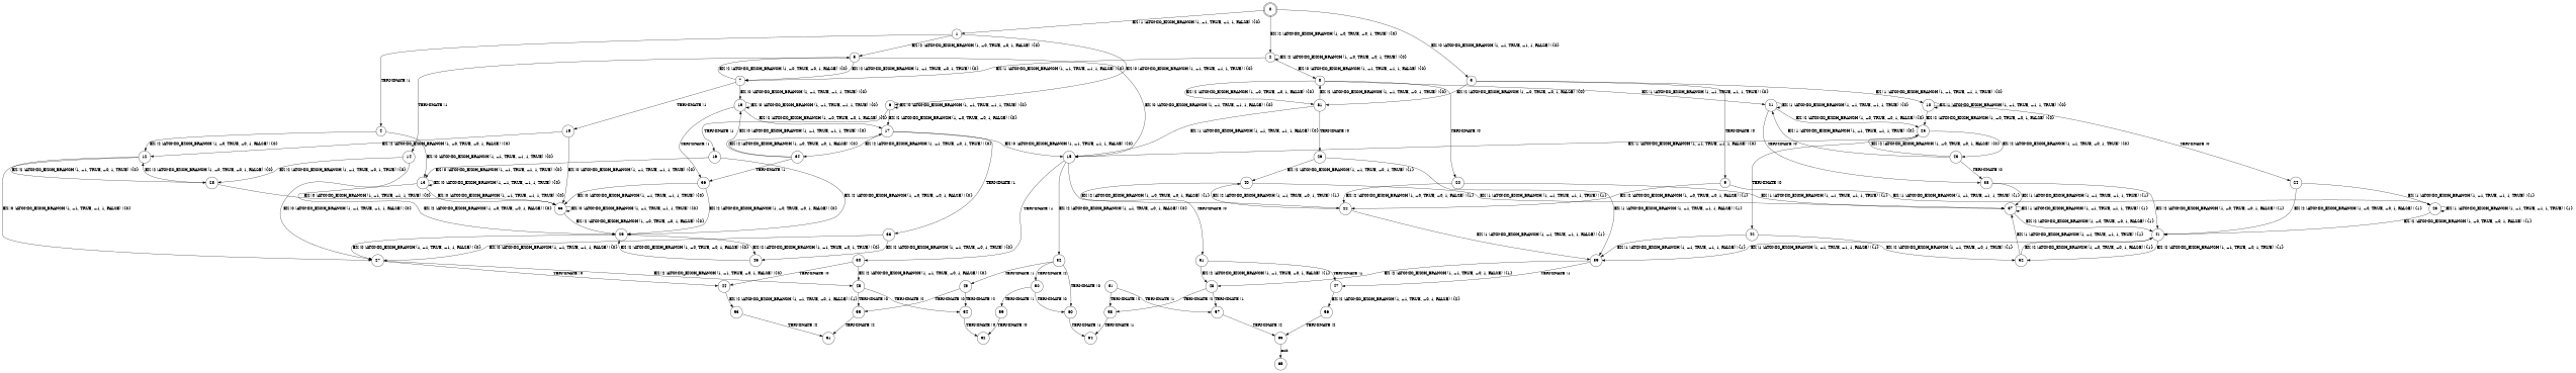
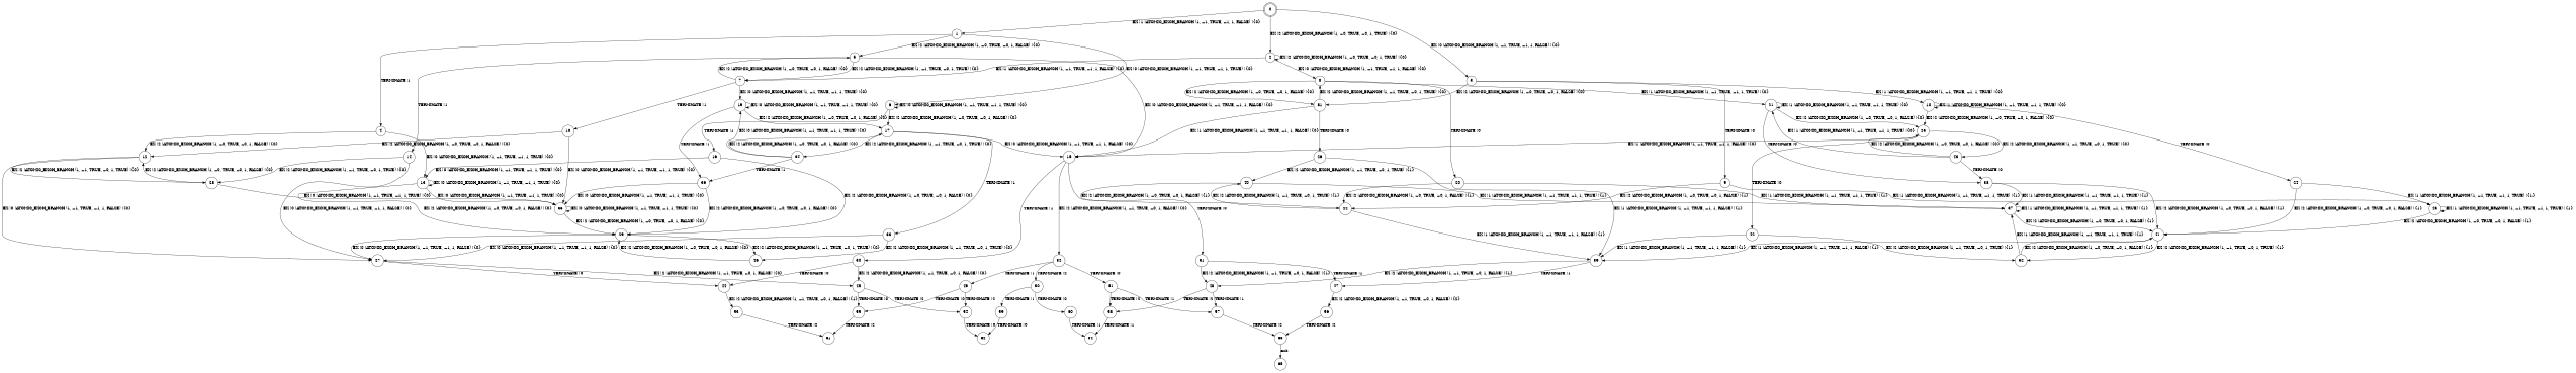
  digraph {
    node [shape=circle]
    0 [peripheries=2]
    1
    2
    3
    4
    5
    6
    7
    8
    9
    10
    n12 [label=81]
    12
    13
    14
    15
    16
    17
    18
    19
    20
    21
    22
    23
    24
    25
    26
    27
    28
    29
    35
    30
    31
    32
    33
    34
    36
    37
    38
    39
    40
    41
    42
    43
    44
    45
    46
    47
    48
    49
    50
    51
    52
    53
    54
    55
    56
    57
    58
    59
    60
    61
    62
    63
    64
    65
    0 -> 1 [label="EX !1 !ATOMIC_EXCH_BRANCH (1, +1, TRUE, +1, 1, FALSE) !{0}"]
    0 -> 2 [label="EX !2 !ATOMIC_EXCH_BRANCH (1, +0, TRUE, +0, 1, TRUE) !{0}"]
    0 -> 3 [label="EX !0 !ATOMIC_EXCH_BRANCH (1, +1, TRUE, +1, 1, FALSE) !{0}"]
    1 -> 4 [label="TERMINATE !1"]
    1 -> 5 [label="EX !2 !ATOMIC_EXCH_BRANCH (1, +0, TRUE, +0, 1, FALSE) !{0}"]
    1 -> 6 [label="EX !0 !ATOMIC_EXCH_BRANCH (1, +1, TRUE, +1, 1, TRUE) !{0}"]
    2 -> 2 [label="EX !2 !ATOMIC_EXCH_BRANCH (1, +0, TRUE, +0, 1, TRUE) !{0}"]
    2 -> 7 [label="EX !1 !ATOMIC_EXCH_BRANCH (1, +1, TRUE, +1, 1, FALSE) !{0}"]
    2 -> 8 [label="EX !0 !ATOMIC_EXCH_BRANCH (1, +1, TRUE, +1, 1, FALSE) !{0}"]
    3 -> 9 [label="TERMINATE !0"]
    3 -> 10 [label="EX !1 !ATOMIC_EXCH_BRANCH (1, +1, TRUE, +1, 1, TRUE) !{0}"]
    3 -> n12 [label="EX !2 !ATOMIC_EXCH_BRANCH (1, +0, TRUE, +0, 1, FALSE) !{0}"]
    4 -> 12 [label="EX !2 !ATOMIC_EXCH_BRANCH (1, +0, TRUE, +0, 1, FALSE) !{0}"]
    4 -> 13 [label="EX !0 !ATOMIC_EXCH_BRANCH (1, +1, TRUE, +1, 1, TRUE) !{0}"]
    5 -> 7 [label="EX !2 !ATOMIC_EXCH_BRANCH (1, +1, TRUE, +0, 1, TRUE) !{0}"]
    5 -> 14 [label="TERMINATE !1"]
    5 -> 15 [label="EX !0 !ATOMIC_EXCH_BRANCH (1, +1, TRUE, +1, 1, FALSE) !{0}"]
    6 -> 6 [label="EX !0 !ATOMIC_EXCH_BRANCH (1, +1, TRUE, +1, 1, TRUE) !{0}"]
    6 -> 16 [label="TERMINATE !1"]
    6 -> 17 [label="EX !2 !ATOMIC_EXCH_BRANCH (1, +0, TRUE, +0, 1, FALSE) !{0}"]
    7 -> 5 [label="EX !2 !ATOMIC_EXCH_BRANCH (1, +0, TRUE, +0, 1, FALSE) !{0}"]
    7 -> 18 [label="TERMINATE !1"]
    7 -> 19 [label="EX !0 !ATOMIC_EXCH_BRANCH (1, +1, TRUE, +1, 1, TRUE) !{0}"]
    8 -> n12 [label="EX !2 !ATOMIC_EXCH_BRANCH (1, +0, TRUE, +0, 1, FALSE) !{0}"]
    8 -> 20 [label="TERMINATE !0"]
    8 -> 21 [label="EX !1 !ATOMIC_EXCH_BRANCH (1, +1, TRUE, +1, 1, TRUE) !{0}"]
    9 -> 22 [label="EX !2 !ATOMIC_EXCH_BRANCH (1, +0, TRUE, +0, 1, FALSE) !{1}"]
    9 -> 23 [label="EX !1 !ATOMIC_EXCH_BRANCH (1, +1, TRUE, +1, 1, TRUE) !{1}"]
    10 -> 10 [label="EX !1 !ATOMIC_EXCH_BRANCH (1, +1, TRUE, +1, 1, TRUE) !{0}"]
    10 -> 24 [label="TERMINATE !0"]
    10 -> 25 [label="EX !2 !ATOMIC_EXCH_BRANCH (1, +0, TRUE, +0, 1, FALSE) !{0}"]
    n12 -> 8 [label="EX !2 !ATOMIC_EXCH_BRANCH (1, +1, TRUE, +0, 1, TRUE) !{0}"]
    n12 -> 15 [label="EX !1 !ATOMIC_EXCH_BRANCH (1, +1, TRUE, +1, 1, FALSE) !{0}"]
    n12 -> 26 [label="TERMINATE !0"]
    12 -> 27 [label="EX !0 !ATOMIC_EXCH_BRANCH (1, +1, TRUE, +1, 1, FALSE) !{0}"]
    12 -> 28 [label="EX !2 !ATOMIC_EXCH_BRANCH (1, +1, TRUE, +0, 1, TRUE) !{0}"]
    13 -> 13 [label="EX !0 !ATOMIC_EXCH_BRANCH (1, +1, TRUE, +1, 1, TRUE) !{0}"]
    13 -> 29 [label="EX !2 !ATOMIC_EXCH_BRANCH (1, +0, TRUE, +0, 1, FALSE) !{0}"]
    13 -> 35 [label="EX !0 !ATOMIC_EXCH_BRANCH (1, +1, TRUE, +1, 1, TRUE) !{0}"]
    14 -> 27 [label="EX !0 !ATOMIC_EXCH_BRANCH (1, +1, TRUE, +1, 1, FALSE) !{0}"]
    14 -> 28 [label="EX !2 !ATOMIC_EXCH_BRANCH (1, +1, TRUE, +0, 1, TRUE) !{0}"]
    15 -> 30 [label="TERMINATE !1"]
    15 -> 31 [label="TERMINATE !0"]
    15 -> 32 [label="EX !2 !ATOMIC_EXCH_BRANCH (1, +1, TRUE, +0, 1, FALSE) !{0}"]
    16 -> 13 [label="EX !0 !ATOMIC_EXCH_BRANCH (1, +1, TRUE, +1, 1, TRUE) !{0}"]
    16 -> 29 [label="EX !2 !ATOMIC_EXCH_BRANCH (1, +0, TRUE, +0, 1, FALSE) !{0}"]
    17 -> 15 [label="EX !0 !ATOMIC_EXCH_BRANCH (1, +1, TRUE, +1, 1, FALSE) !{0}"]
    17 -> 33 [label="TERMINATE !1"]
    17 -> 34 [label="EX !2 !ATOMIC_EXCH_BRANCH (1, +1, TRUE, +0, 1, TRUE) !{0}"]
    18 -> 12 [label="EX !2 !ATOMIC_EXCH_BRANCH (1, +0, TRUE, +0, 1, FALSE) !{0}"]
    18 -> 35 [label="EX !0 !ATOMIC_EXCH_BRANCH (1, +1, TRUE, +1, 1, TRUE) !{0}"]
    19 -> 17 [label="EX !2 !ATOMIC_EXCH_BRANCH (1, +0, TRUE, +0, 1, FALSE) !{0}"]
    19 -> 19 [label="EX !0 !ATOMIC_EXCH_BRANCH (1, +1, TRUE, +1, 1, TRUE) !{0}"]
    19 -> 36 [label="TERMINATE !1"]
    20 -> 22 [label="EX !2 !ATOMIC_EXCH_BRANCH (1, +0, TRUE, +0, 1, FALSE) !{1}"]
    20 -> 37 [label="EX !1 !ATOMIC_EXCH_BRANCH (1, +1, TRUE, +1, 1, TRUE) !{1}"]
    21 -> 21 [label="EX !1 !ATOMIC_EXCH_BRANCH (1, +1, TRUE, +1, 1, TRUE) !{0}"]
    21 -> 25 [label="EX !2 !ATOMIC_EXCH_BRANCH (1, +0, TRUE, +0, 1, FALSE) !{0}"]
    21 -> 38 [label="TERMINATE !0"]
    22 -> 39 [label="EX !1 !ATOMIC_EXCH_BRANCH (1, +1, TRUE, +1, 1, FALSE) !{1}"]
    22 -> 40 [label="EX !2 !ATOMIC_EXCH_BRANCH (1, +1, TRUE, +0, 1, TRUE) !{1}"]
    23 -> 23 [label="EX !1 !ATOMIC_EXCH_BRANCH (1, +1, TRUE, +1, 1, TRUE) !{1}"]
    23 -> 41 [label="EX !2 !ATOMIC_EXCH_BRANCH (1, +0, TRUE, +0, 1, FALSE) !{1}"]
    24 -> 23 [label="EX !1 !ATOMIC_EXCH_BRANCH (1, +1, TRUE, +1, 1, TRUE) !{1}"]
    24 -> 41 [label="EX !2 !ATOMIC_EXCH_BRANCH (1, +0, TRUE, +0, 1, FALSE) !{1}"]
    25 -> 15 [label="EX !1 !ATOMIC_EXCH_BRANCH (1, +1, TRUE, +1, 1, FALSE) !{0}"]
    25 -> 42 [label="TERMINATE !0"]
    25 -> 43 [label="EX !2 !ATOMIC_EXCH_BRANCH (1, +1, TRUE, +0, 1, TRUE) !{0}"]
    26 -> 39 [label="EX !1 !ATOMIC_EXCH_BRANCH (1, +1, TRUE, +1, 1, FALSE) !{1}"]
    26 -> 40 [label="EX !2 !ATOMIC_EXCH_BRANCH (1, +1, TRUE, +0, 1, TRUE) !{1}"]
    27 -> 44 [label="TERMINATE !0"]
    27 -> 45 [label="EX !2 !ATOMIC_EXCH_BRANCH (1, +1, TRUE, +0, 1, FALSE) !{0}"]
    28 -> 12 [label="EX !2 !ATOMIC_EXCH_BRANCH (1, +0, TRUE, +0, 1, FALSE) !{0}"]
    28 -> 35 [label="EX !0 !ATOMIC_EXCH_BRANCH (1, +1, TRUE, +1, 1, TRUE) !{0}"]
    29 -> 27 [label="EX !0 !ATOMIC_EXCH_BRANCH (1, +1, TRUE, +1, 1, FALSE) !{0}"]
    29 -> 46 [label="EX !2 !ATOMIC_EXCH_BRANCH (1, +1, TRUE, +0, 1, TRUE) !{0}"]
    35 -> 29 [label="EX !2 !ATOMIC_EXCH_BRANCH (1, +0, TRUE, +0, 1, FALSE) !{0}"]
    35 -> 35 [label="EX !0 !ATOMIC_EXCH_BRANCH (1, +1, TRUE, +1, 1, TRUE) !{0}"]
    30 -> 44 [label="TERMINATE !0"]
    30 -> 45 [label="EX !2 !ATOMIC_EXCH_BRANCH (1, +1, TRUE, +0, 1, FALSE) !{0}"]
    31 -> 47 [label="TERMINATE !1"]
    31 -> 48 [label="EX !2 !ATOMIC_EXCH_BRANCH (1, +1, TRUE, +0, 1, FALSE) !{1}"]
    32 -> 49 [label="TERMINATE !1"]
    32 -> 50 [label="TERMINATE !2"]
-   32 -> 60 [label="TERMINATE !0"]
+   32 -> 51 [label="TERMINATE !0"]
    33 -> 27 [label="EX !0 !ATOMIC_EXCH_BRANCH (1, +1, TRUE, +1, 1, FALSE) !{0}"]
    33 -> 46 [label="EX !2 !ATOMIC_EXCH_BRANCH (1, +1, TRUE, +0, 1, TRUE) !{0}"]
    34 -> 17 [label="EX !2 !ATOMIC_EXCH_BRANCH (1, +0, TRUE, +0, 1, FALSE) !{0}"]
    34 -> 19 [label="EX !0 !ATOMIC_EXCH_BRANCH (1, +1, TRUE, +1, 1, TRUE) !{0}"]
    34 -> 36 [label="TERMINATE !1"]
    36 -> 29 [label="EX !2 !ATOMIC_EXCH_BRANCH (1, +0, TRUE, +0, 1, FALSE) !{0}"]
    36 -> 35 [label="EX !0 !ATOMIC_EXCH_BRANCH (1, +1, TRUE, +1, 1, TRUE) !{0}"]
    37 -> 37 [label="EX !1 !ATOMIC_EXCH_BRANCH (1, +1, TRUE, +1, 1, TRUE) !{1}"]
    37 -> 41 [label="EX !2 !ATOMIC_EXCH_BRANCH (1, +0, TRUE, +0, 1, FALSE) !{1}"]
    38 -> 37 [label="EX !1 !ATOMIC_EXCH_BRANCH (1, +1, TRUE, +1, 1, TRUE) !{1}"]
    38 -> 41 [label="EX !2 !ATOMIC_EXCH_BRANCH (1, +0, TRUE, +0, 1, FALSE) !{1}"]
    39 -> 47 [label="TERMINATE !1"]
    39 -> 48 [label="EX !2 !ATOMIC_EXCH_BRANCH (1, +1, TRUE, +0, 1, FALSE) !{1}"]
    40 -> 22 [label="EX !2 !ATOMIC_EXCH_BRANCH (1, +0, TRUE, +0, 1, FALSE) !{1}"]
    40 -> 37 [label="EX !1 !ATOMIC_EXCH_BRANCH (1, +1, TRUE, +1, 1, TRUE) !{1}"]
    41 -> 39 [label="EX !1 !ATOMIC_EXCH_BRANCH (1, +1, TRUE, +1, 1, FALSE) !{1}"]
    41 -> 52 [label="EX !2 !ATOMIC_EXCH_BRANCH (1, +1, TRUE, +0, 1, TRUE) !{1}"]
    42 -> 39 [label="EX !1 !ATOMIC_EXCH_BRANCH (1, +1, TRUE, +1, 1, FALSE) !{1}"]
    42 -> 52 [label="EX !2 !ATOMIC_EXCH_BRANCH (1, +1, TRUE, +0, 1, TRUE) !{1}"]
    43 -> 21 [label="EX !1 !ATOMIC_EXCH_BRANCH (1, +1, TRUE, +1, 1, TRUE) !{0}"]
    43 -> 25 [label="EX !2 !ATOMIC_EXCH_BRANCH (1, +0, TRUE, +0, 1, FALSE) !{0}"]
    43 -> 38 [label="TERMINATE !0"]
    44 -> 53 [label="EX !2 !ATOMIC_EXCH_BRANCH (1, +1, TRUE, +0, 1, FALSE) !{1}"]
    45 -> 54 [label="TERMINATE !2"]
    45 -> 55 [label="TERMINATE !0"]
    46 -> 29 [label="EX !2 !ATOMIC_EXCH_BRANCH (1, +0, TRUE, +0, 1, FALSE) !{0}"]
    47 -> 56 [label="EX !2 !ATOMIC_EXCH_BRANCH (1, +1, TRUE, +0, 1, FALSE) !{2}"]
    48 -> 57 [label="TERMINATE !1"]
    48 -> 58 [label="TERMINATE !2"]
    49 -> 54 [label="TERMINATE !2"]
    49 -> 55 [label="TERMINATE !0"]
    50 -> 59 [label="TERMINATE !1"]
    50 -> 60 [label="TERMINATE !0"]
    51 -> 57 [label="TERMINATE !1"]
    51 -> 58 [label="TERMINATE !2"]
    52 -> 37 [label="EX !1 !ATOMIC_EXCH_BRANCH (1, +1, TRUE, +1, 1, TRUE) !{1}"]
    52 -> 41 [label="EX !2 !ATOMIC_EXCH_BRANCH (1, +0, TRUE, +0, 1, FALSE) !{1}"]
    53 -> 61 [label="TERMINATE !2"]
    54 -> 62 [label="TERMINATE !0"]
    55 -> 61 [label="TERMINATE !2"]
    56 -> 63 [label="TERMINATE !2"]
    57 -> 63 [label="TERMINATE !2"]
    58 -> 64 [label="TERMINATE !1"]
    59 -> 62 [label="TERMINATE !0"]
    60 -> 64 [label="TERMINATE !1"]
    63 -> 65 [label=exit]
  }
